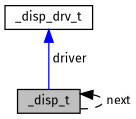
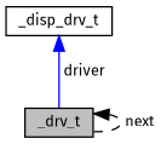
  digraph {
    fontname="Fira Sans"
    node [color=black fontname="Fira Sans" fontsize=10 shape=record style=filled]
    edge [dir=back fontname="Fira Sans" fontsize=10 labelfontname=Helvetica labelfontsize=10]
-   n1 [fillcolor=grey75 fontcolor=black height=0.2 label=_disp_t width=0.4]
+   n1 [fillcolor=grey75 fontcolor=black height=0.2 label=_drv_t width=0.4]
    n2 [fillcolor=white height=0.2 label=_disp_drv_t width=0.4]
    n1 -> n1 [color=black label=" next" style=dashed]
    n2 -> n1 [color=blue label=" driver" style=solid]
  }
